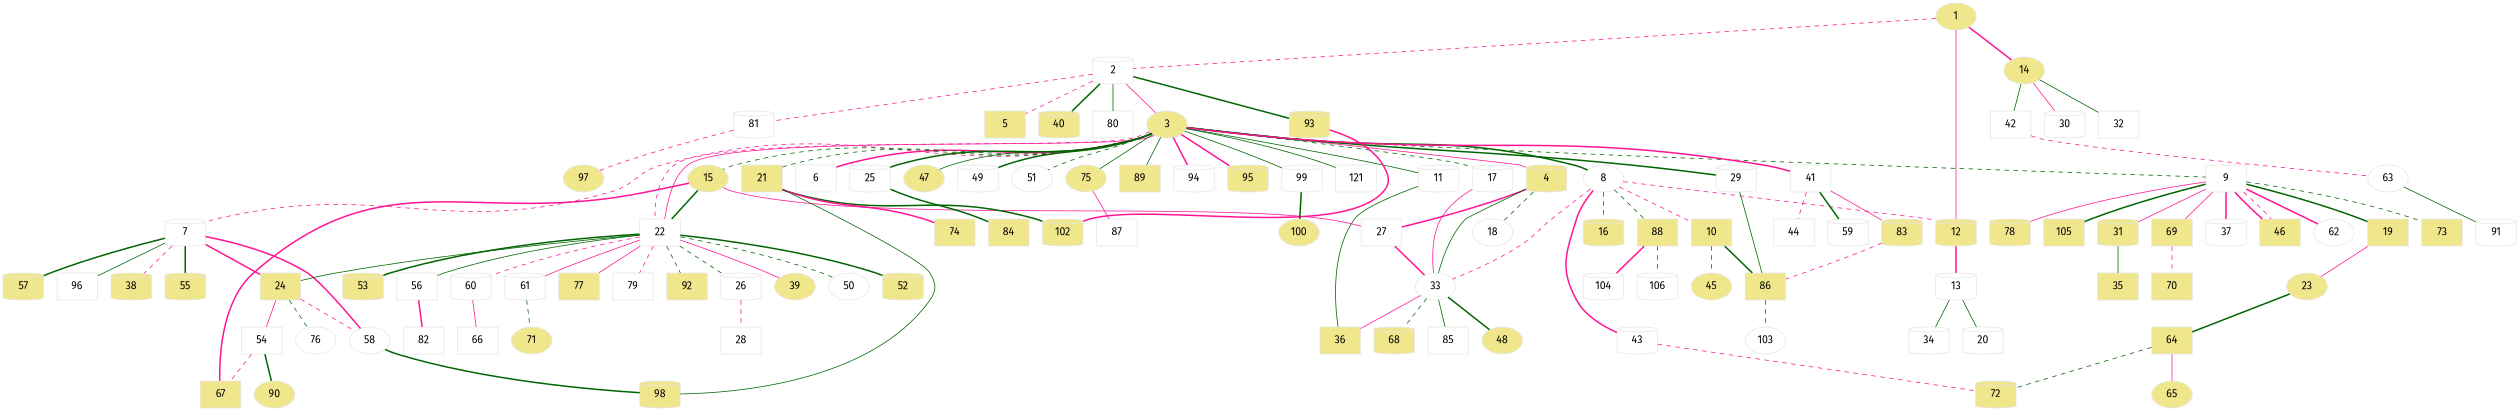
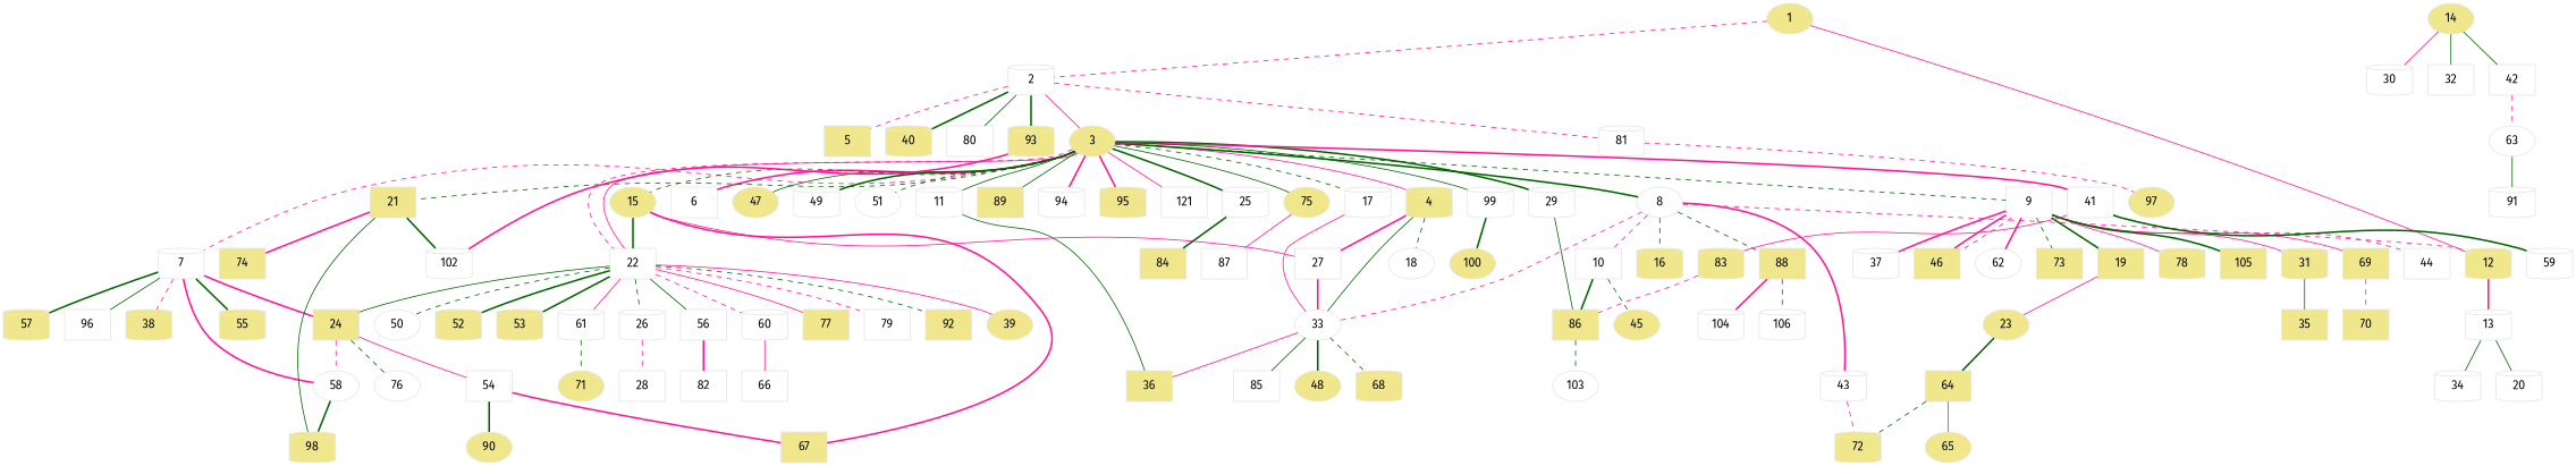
  graph {
    fontname="Fira Sans"
    node [color=gray90 fillcolor=khaki fontname="Fira Sans" shape=cylinder style=filled]
    edge [color=deeppink fontname="Fira Sans" style=bold]
    1 [shape=ellipse]
    2 [fillcolor=white]
    12
    14 [shape=ellipse]
    3 [shape=ellipse]
    5 [shape=box]
    40
    80 [fillcolor=white shape=box]
    81 [fillcolor=white]
    93
    13 [fillcolor=white]
    30 [fillcolor=white]
    32 [fillcolor=white shape=box]
    42 [fillcolor=white shape=box]
    4
    6 [fillcolor=white shape=box]
    7 [fillcolor=white]
    8 [fillcolor=white shape=ellipse]
    9 [fillcolor=white shape=box]
    11 [fillcolor=white]
    15 [shape=ellipse]
    17 [fillcolor=white]
    21 [shape=box]
    22 [fillcolor=white shape=box]
    25 [fillcolor=white]
    29 [fillcolor=white]
    41 [fillcolor=white shape=box]
    47 [shape=ellipse]
    49 [fillcolor=white]
    51 [fillcolor=white shape=ellipse]
    75 [shape=ellipse]
    89 [shape=box]
    94 [fillcolor=white]
    95
    99 [fillcolor=white]
    n36 [fillcolor=white label=121 shape=box]
    97 [shape=ellipse]
-   102
+   102 [fillcolor=white]
    18 [fillcolor=white shape=ellipse]
    27 [fillcolor=white shape=box]
    33 [fillcolor=white shape=ellipse]
    24 [shape=box]
    38
    55
    57
    58 [fillcolor=white shape=ellipse]
    96 [fillcolor=white shape=box]
-   10 [shape=box]
+   10 [fillcolor=white shape=box]
    16
    43 [fillcolor=white]
    88 [shape=box]
    19 [shape=box]
    31
    37 [fillcolor=white]
    46 [shape=box]
    62 [fillcolor=white shape=ellipse]
    69 [shape=box]
    73 [shape=box]
    78
    105 [shape=box]
    36 [shape=box]
    67 [shape=box]
    74 [shape=box]
    98
    26 [fillcolor=white]
    39 [shape=ellipse]
    50 [fillcolor=white shape=ellipse]
    52
    53
    56 [fillcolor=white shape=box]
    60 [fillcolor=white]
    61 [fillcolor=white]
    77 [shape=box]
    79 [fillcolor=white shape=box]
    92 [shape=box]
    84 [shape=box]
    86 [shape=box]
    44 [fillcolor=white shape=box]
    59 [fillcolor=white]
    83
    87 [fillcolor=white shape=box]
    100 [shape=ellipse]
    48 [shape=ellipse]
    68
    85 [fillcolor=white shape=box]
    54 [fillcolor=white shape=box]
    76 [fillcolor=white shape=ellipse]
    45 [shape=ellipse]
    72
    104 [fillcolor=white]
    106 [fillcolor=white]
    23 [shape=ellipse]
    35 [shape=box]
    70 [shape=box]
    103 [fillcolor=white shape=ellipse]
    20 [fillcolor=white]
    34 [fillcolor=white]
    63 [fillcolor=white shape=ellipse]
    64 [shape=box]
    28 [fillcolor=white shape=box]
    82 [fillcolor=white shape=box]
    66 [fillcolor=white shape=box]
    71 [shape=ellipse]
    65 [shape=ellipse]
    90 [shape=ellipse]
    91 [fillcolor=white]
    1 -- 2 [style=dashed]
    1 -- 12 [style=solid]
-   1 -- 14
    2 -- 3 [style=solid]
    2 -- 5 [style=dashed]
    2 -- 40 [color=darkgreen]
    2 -- 80 [color=darkgreen style=solid]
    2 -- 81 [style=dashed]
    2 -- 93 [color=darkgreen]
    12 -- 13
    14 -- 30 [style=solid]
    14 -- 32 [color=darkgreen style=solid]
    14 -- 42 [color=darkgreen style=solid]
    3 -- 4 [style=solid]
    3 -- 6
    3 -- 7 [style=dashed]
    3 -- 8 [color=darkgreen]
    3 -- 9 [color=darkgreen style=dashed]
    3 -- 11 [color=darkgreen style=solid]
    3 -- 15 [color=darkgreen style=dashed]
    3 -- 17 [color=darkgreen style=dashed]
    3 -- 21 [color=darkgreen style=dashed]
    3 -- 22 [style=dashed]
    3 -- 22 [style=solid]
    3 -- 25 [color=darkgreen]
    3 -- 29 [color=darkgreen]
    3 -- 41
    3 -- 47 [color=darkgreen style=solid]
    3 -- 49 [color=darkgreen]
    3 -- 51 [color=darkgreen style=dashed]
    3 -- 75 [color=darkgreen style=solid]
    3 -- 89 [color=darkgreen style=solid]
    3 -- 94
    3 -- 95
    3 -- 99 [color=darkgreen style=solid]
-   3 -- n36 [color=darkgreen style=solid]
+   3 -- n36 [style=solid]
    81 -- 97 [style=dashed]
    93 -- 102
    13 -- 20 [color=darkgreen style=solid]
    13 -- 34 [color=darkgreen style=solid]
    42 -- 63 [style=dashed]
    4 -- 18 [color=darkgreen style=dashed]
    4 -- 27
    4 -- 33 [color=darkgreen style=solid]
    7 -- 24
    7 -- 38 [style=dashed]
    7 -- 55 [color=darkgreen]
    7 -- 57 [color=darkgreen]
    7 -- 58
    7 -- 96 [color=darkgreen style=solid]
    8 -- 12 [style=dashed]
    8 -- 33 [style=dashed]
    8 -- 10 [style=dashed]
    8 -- 16 [color=darkgreen style=dashed]
    8 -- 43
    8 -- 88 [color=darkgreen style=dashed]
    9 -- 19 [color=darkgreen]
    9 -- 31 [style=solid]
    9 -- 37
    9 -- 46
    9 -- 46 [style=dashed]
    9 -- 62
    9 -- 69 [style=solid]
    9 -- 73 [color=darkgreen style=dashed]
    9 -- 78 [style=solid]
    9 -- 105 [color=darkgreen]
    11 -- 36 [color=darkgreen style=solid]
    15 -- 22 [color=darkgreen]
    15 -- 27 [style=solid]
    15 -- 67
    17 -- 33 [style=solid]
    21 -- 102 [color=darkgreen]
    21 -- 74
    21 -- 98 [color=darkgreen style=solid]
    22 -- 24 [color=darkgreen style=solid]
    22 -- 26 [color=darkgreen style=dashed]
    22 -- 39 [style=solid]
    22 -- 50 [color=darkgreen style=dashed]
    22 -- 52 [color=darkgreen]
    22 -- 53 [color=darkgreen]
    22 -- 56 [color=darkgreen style=solid]
    22 -- 60 [style=dashed]
    22 -- 61 [style=solid]
    22 -- 77 [style=solid]
    22 -- 79 [style=dashed]
    22 -- 92 [color=darkgreen style=dashed]
    25 -- 84 [color=darkgreen]
    29 -- 86 [color=darkgreen style=solid]
    41 -- 44 [style=dashed]
    41 -- 59 [color=darkgreen]
    41 -- 83 [style=solid]
    75 -- 87 [style=solid]
    99 -- 100 [color=darkgreen]
    27 -- 33
    33 -- 36 [style=solid]
    33 -- 48 [color=darkgreen]
    33 -- 68 [color=darkgreen style=dashed]
    33 -- 85 [color=darkgreen style=solid]
    24 -- 58 [style=dashed]
    24 -- 54 [style=solid]
    24 -- 76 [color=darkgreen style=dashed]
    58 -- 98 [color=darkgreen]
    10 -- 86 [color=darkgreen]
    10 -- 45 [color=darkgreen style=dashed]
    43 -- 72 [style=dashed]
    88 -- 104
    88 -- 106 [color=darkgreen style=dashed]
    19 -- 23 [style=solid]
    31 -- 35 [color=darkgreen style=solid]
    69 -- 70 [style=dashed]
    26 -- 28 [style=dashed]
    56 -- 82
    60 -- 66 [style=solid]
    61 -- 71 [color=darkgreen style=dashed]
    86 -- 103 [color=darkgreen style=dashed]
    83 -- 86 [style=dashed]
-   54 -- 67 [style=dashed]
+   54 -- 67
    54 -- 90 [color=darkgreen]
    23 -- 64 [color=darkgreen]
    63 -- 91 [color=darkgreen style=solid]
    64 -- 72 [color=darkgreen style=dashed]
    64 -- 65 [style=solid]
  }
